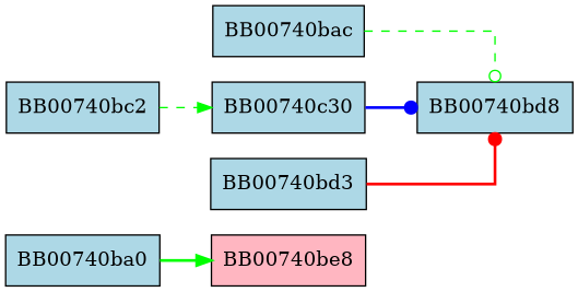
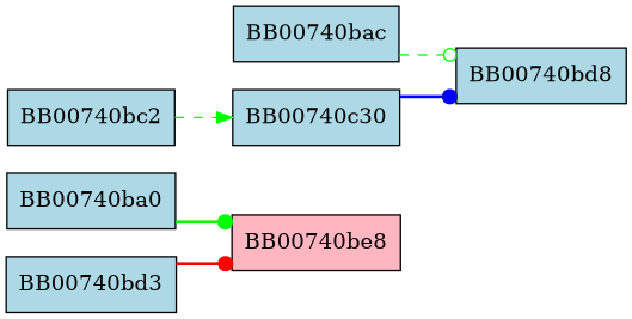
  digraph {
    rankdir=LR
    splines=ortho
    node [fillcolor=lightblue shape=box style=filled]
    edge [arrowhead=normal color=green style=bold]
    BB00740be8 [fillcolor=lightpink]
    BB00740ba0
    BB00740bac
    BB00740bd8
    BB00740bc2
    BB00740c30
    BB00740bd3
-   BB00740ba0 -> BB00740be8
+   BB00740ba0 -> BB00740be8 [arrowhead=dot]
    BB00740bac -> BB00740bd8 [arrowhead=odot style=dashed]
    BB00740bc2 -> BB00740c30 [style=dashed]
    BB00740c30 -> BB00740bd8 [arrowhead=dot color=blue]
-   BB00740bd3 -> BB00740bd8 [arrowhead=dot color=red]
+   BB00740bd3 -> BB00740be8 [arrowhead=dot color=red]
  }
